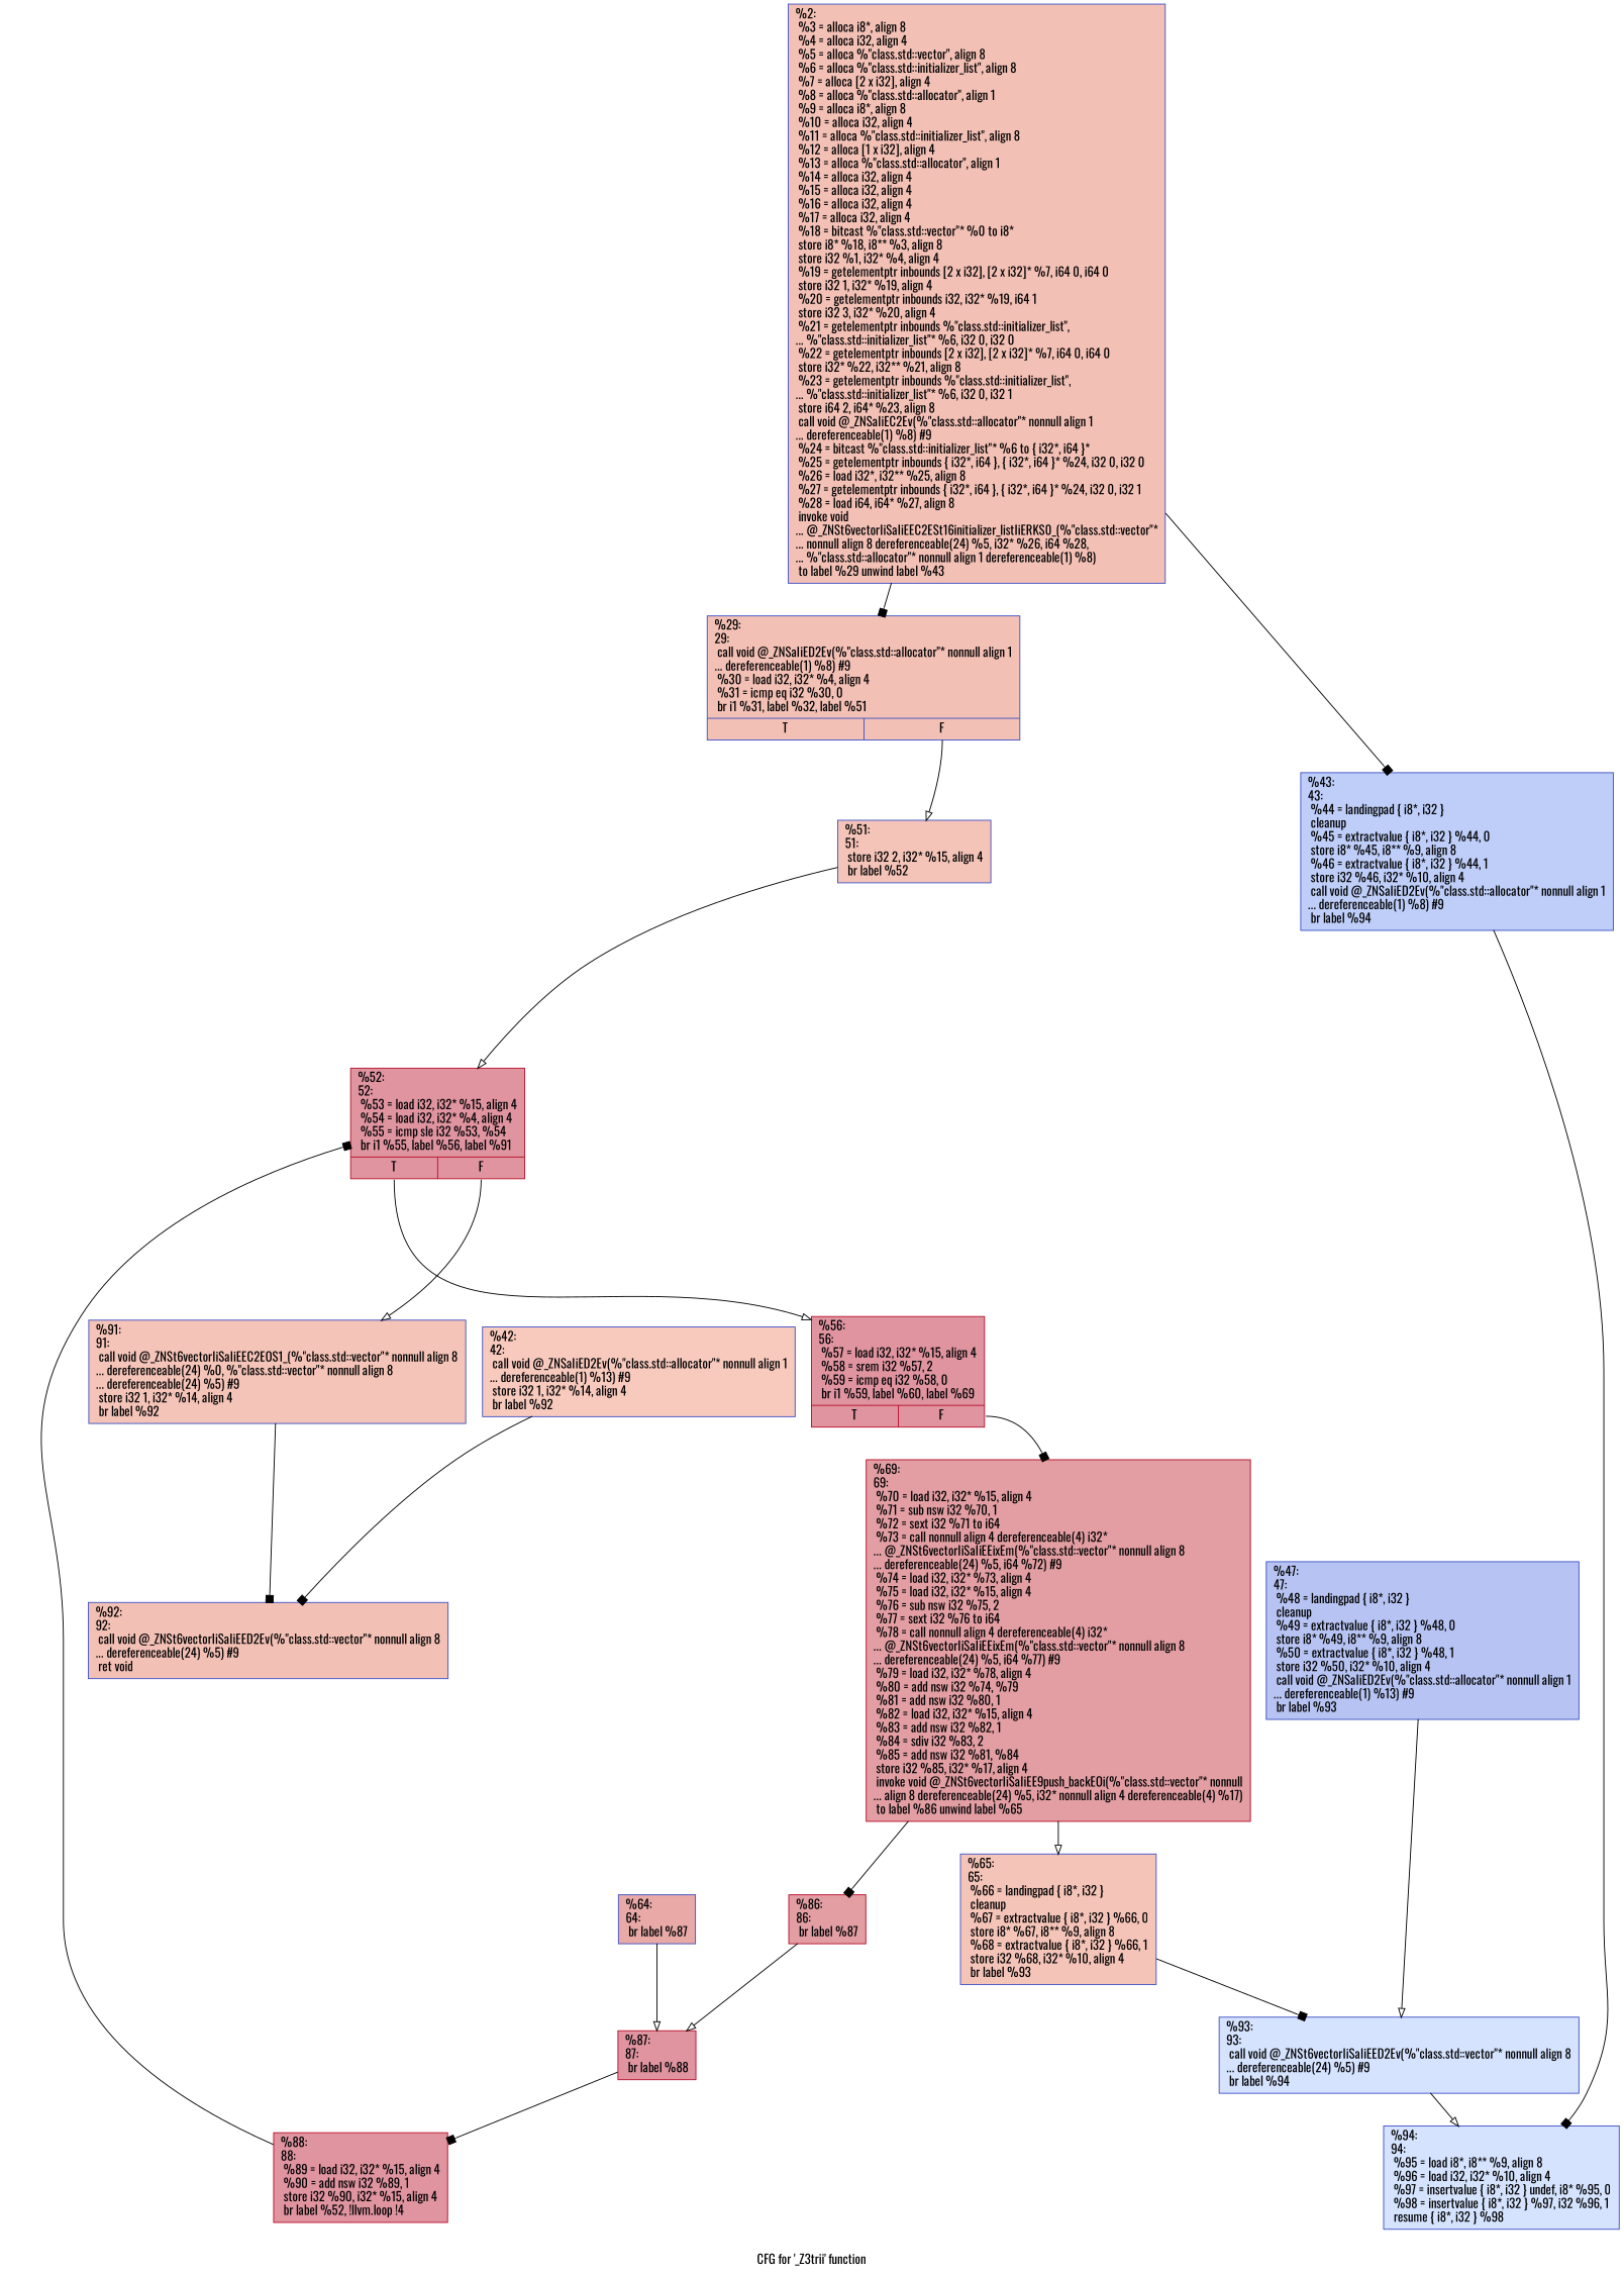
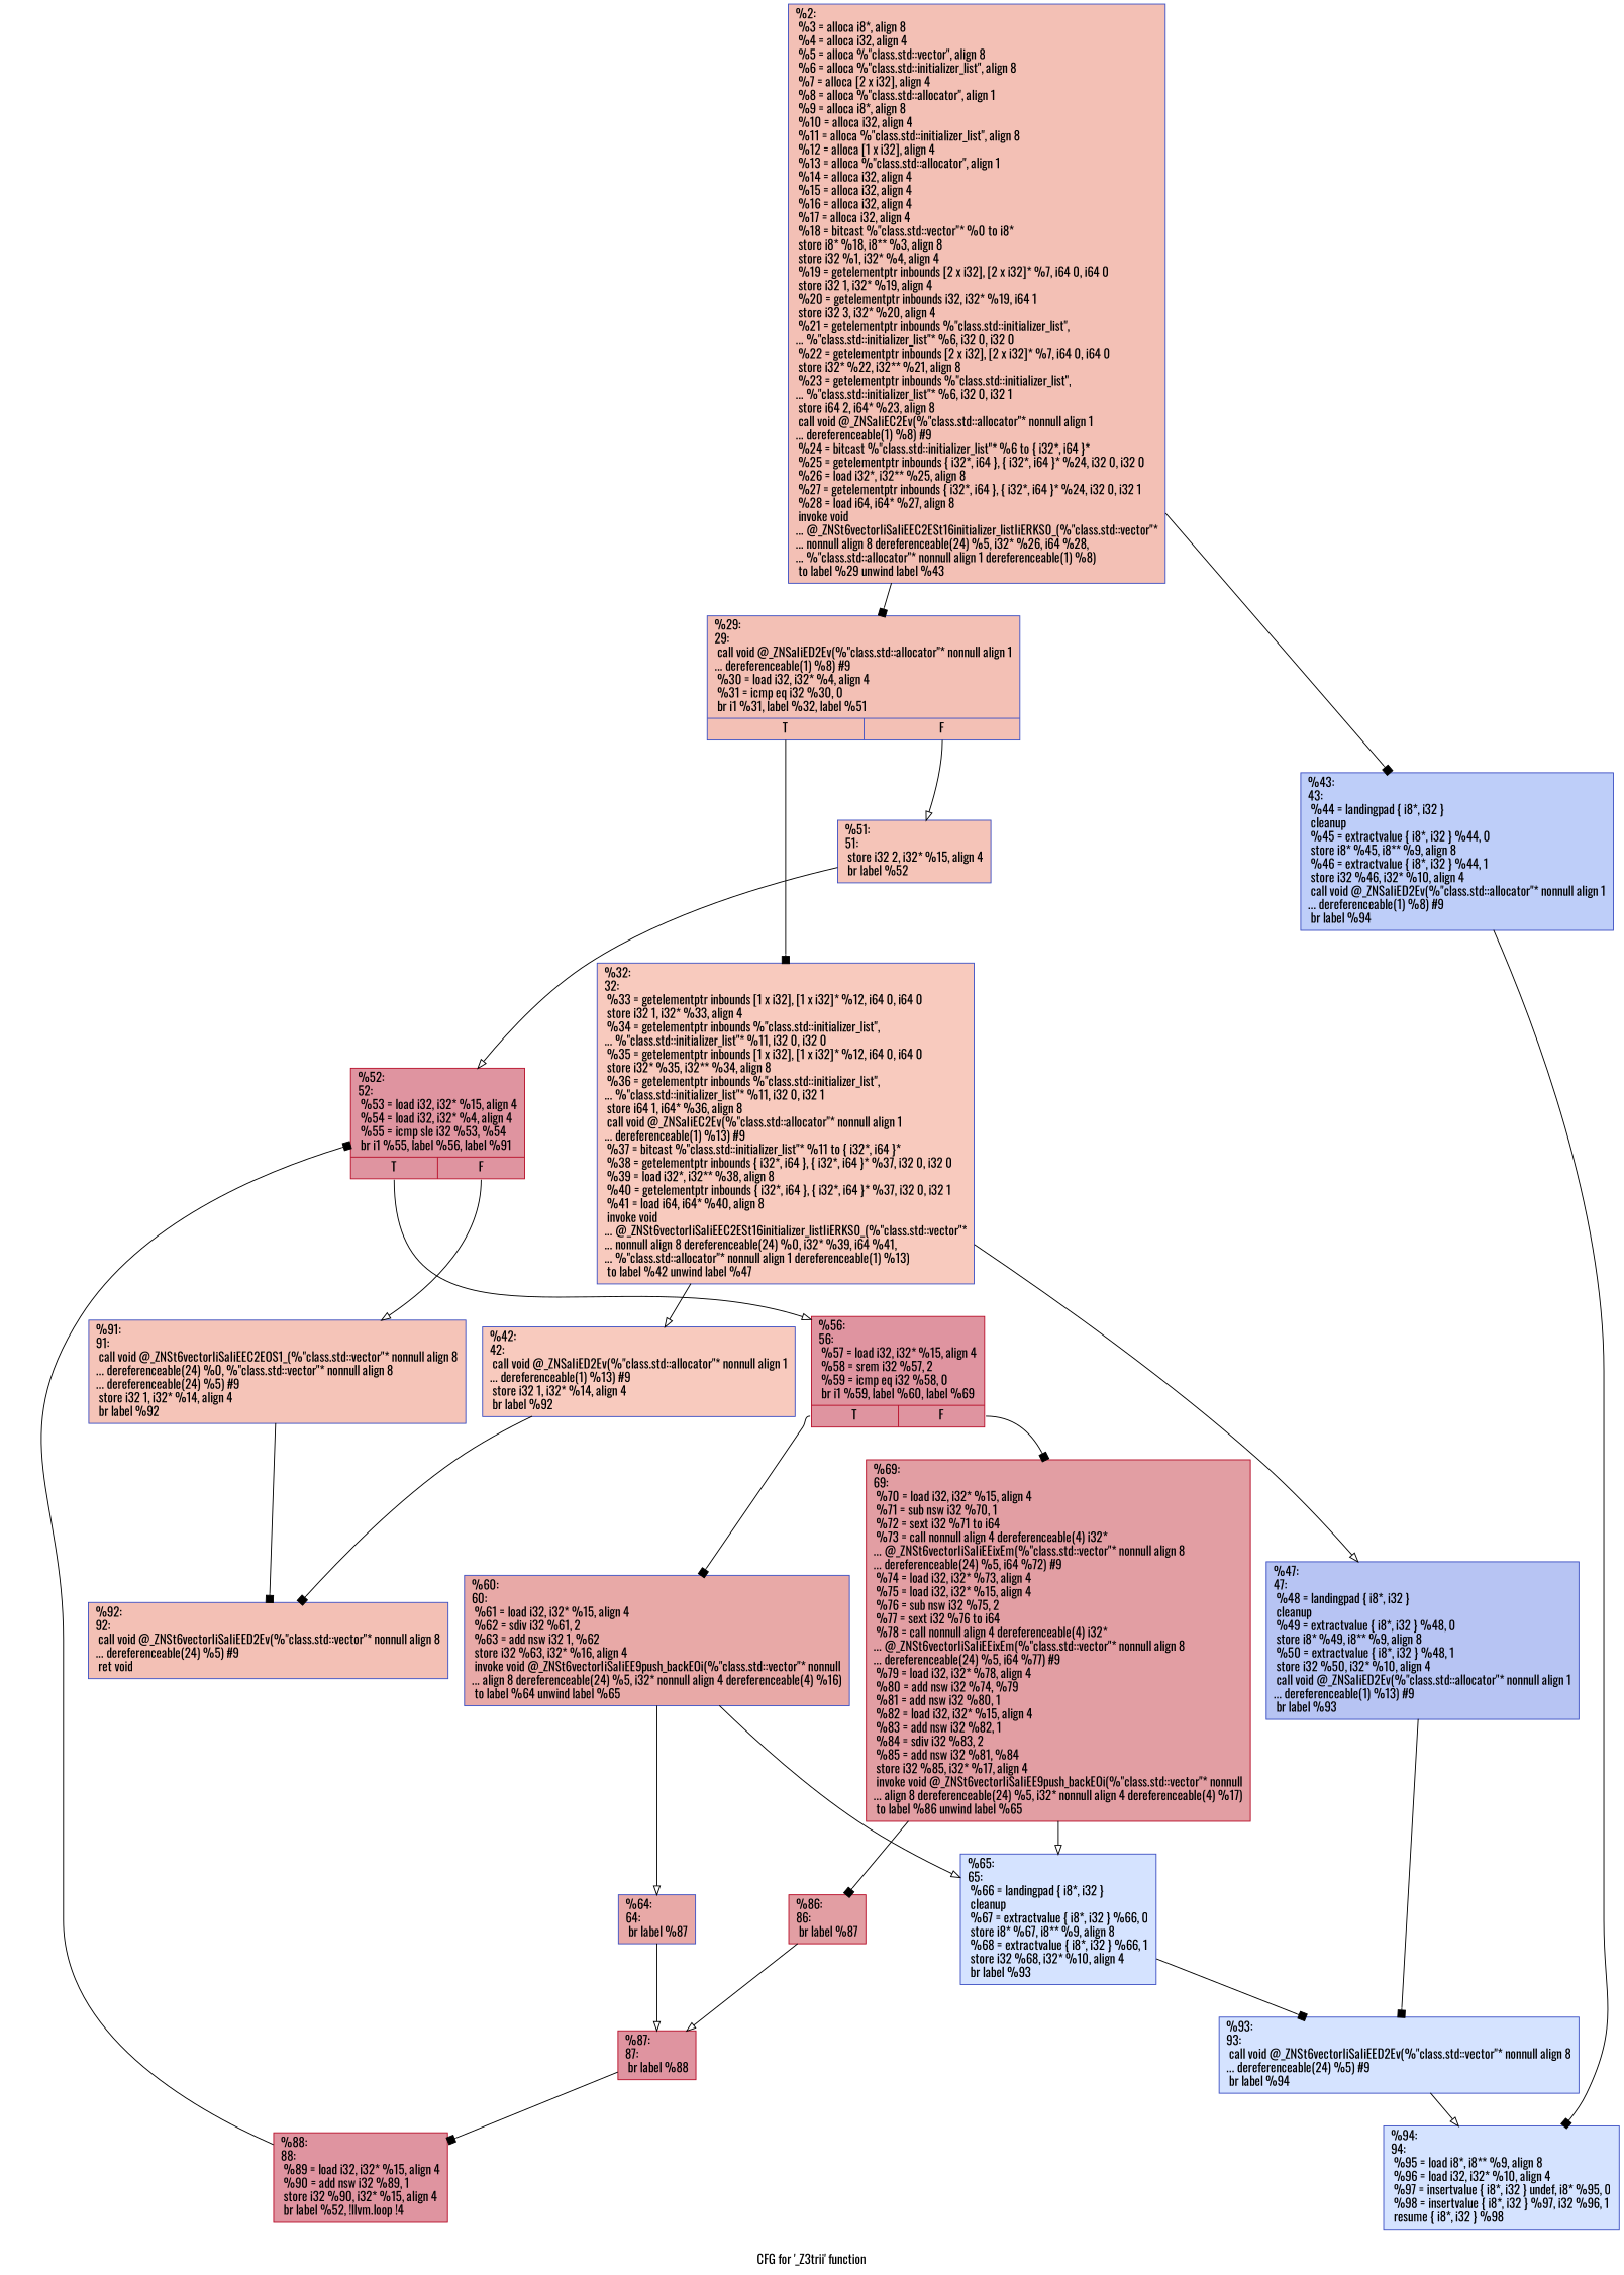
  digraph {
    fontname=Oswald
    label="CFG for '_Z3trii' function"
    node [color="#3d50c3ff" fillcolor="#b70d2870" fontname=Oswald shape=record style=filled]
    edge [arrowhead=onormal fontname=Oswald]
    n1 [fillcolor="#e5705870" label="{%2:\l  %3 = alloca i8*, align 8\l  %4 = alloca i32, align 4\l  %5 = alloca %\"class.std::vector\", align 8\l  %6 = alloca %\"class.std::initializer_list\", align 8\l  %7 = alloca [2 x i32], align 4\l  %8 = alloca %\"class.std::allocator\", align 1\l  %9 = alloca i8*, align 8\l  %10 = alloca i32, align 4\l  %11 = alloca %\"class.std::initializer_list\", align 8\l  %12 = alloca [1 x i32], align 4\l  %13 = alloca %\"class.std::allocator\", align 1\l  %14 = alloca i32, align 4\l  %15 = alloca i32, align 4\l  %16 = alloca i32, align 4\l  %17 = alloca i32, align 4\l  %18 = bitcast %\"class.std::vector\"* %0 to i8*\l  store i8* %18, i8** %3, align 8\l  store i32 %1, i32* %4, align 4\l  %19 = getelementptr inbounds [2 x i32], [2 x i32]* %7, i64 0, i64 0\l  store i32 1, i32* %19, align 4\l  %20 = getelementptr inbounds i32, i32* %19, i64 1\l  store i32 3, i32* %20, align 4\l  %21 = getelementptr inbounds %\"class.std::initializer_list\",\l... %\"class.std::initializer_list\"* %6, i32 0, i32 0\l  %22 = getelementptr inbounds [2 x i32], [2 x i32]* %7, i64 0, i64 0\l  store i32* %22, i32** %21, align 8\l  %23 = getelementptr inbounds %\"class.std::initializer_list\",\l... %\"class.std::initializer_list\"* %6, i32 0, i32 1\l  store i64 2, i64* %23, align 8\l  call void @_ZNSaIiEC2Ev(%\"class.std::allocator\"* nonnull align 1\l... dereferenceable(1) %8) #9\l  %24 = bitcast %\"class.std::initializer_list\"* %6 to \{ i32*, i64 \}*\l  %25 = getelementptr inbounds \{ i32*, i64 \}, \{ i32*, i64 \}* %24, i32 0, i32 0\l  %26 = load i32*, i32** %25, align 8\l  %27 = getelementptr inbounds \{ i32*, i64 \}, \{ i32*, i64 \}* %24, i32 0, i32 1\l  %28 = load i64, i64* %27, align 8\l  invoke void\l... @_ZNSt6vectorIiSaIiEEC2ESt16initializer_listIiERKS0_(%\"class.std::vector\"*\l... nonnull align 8 dereferenceable(24) %5, i32* %26, i64 %28,\l... %\"class.std::allocator\"* nonnull align 1 dereferenceable(1) %8)\l          to label %29 unwind label %43\l}"]
    n2 [fillcolor="#e5705870" label="{%29:\l29:                                               \l  call void @_ZNSaIiED2Ev(%\"class.std::allocator\"* nonnull align 1\l... dereferenceable(1) %8) #9\l  %30 = load i32, i32* %4, align 4\l  %31 = icmp eq i32 %30, 0\l  br i1 %31, label %32, label %51\l|{<s0>T|<s1>F}}"]
    n3 [fillcolor="#6c8ff170" label="{%43:\l43:                                               \l  %44 = landingpad \{ i8*, i32 \}\l          cleanup\l  %45 = extractvalue \{ i8*, i32 \} %44, 0\l  store i8* %45, i8** %9, align 8\l  %46 = extractvalue \{ i8*, i32 \} %44, 1\l  store i32 %46, i32* %10, align 4\l  call void @_ZNSaIiED2Ev(%\"class.std::allocator\"* nonnull align 1\l... dereferenceable(1) %8) #9\l  br label %94\l}"]
+   n4 [fillcolor="#ef886b70" label="{%32:\l32:                                               \l  %33 = getelementptr inbounds [1 x i32], [1 x i32]* %12, i64 0, i64 0\l  store i32 1, i32* %33, align 4\l  %34 = getelementptr inbounds %\"class.std::initializer_list\",\l... %\"class.std::initializer_list\"* %11, i32 0, i32 0\l  %35 = getelementptr inbounds [1 x i32], [1 x i32]* %12, i64 0, i64 0\l  store i32* %35, i32** %34, align 8\l  %36 = getelementptr inbounds %\"class.std::initializer_list\",\l... %\"class.std::initializer_list\"* %11, i32 0, i32 1\l  store i64 1, i64* %36, align 8\l  call void @_ZNSaIiEC2Ev(%\"class.std::allocator\"* nonnull align 1\l... dereferenceable(1) %13) #9\l  %37 = bitcast %\"class.std::initializer_list\"* %11 to \{ i32*, i64 \}*\l  %38 = getelementptr inbounds \{ i32*, i64 \}, \{ i32*, i64 \}* %37, i32 0, i32 0\l  %39 = load i32*, i32** %38, align 8\l  %40 = getelementptr inbounds \{ i32*, i64 \}, \{ i32*, i64 \}* %37, i32 0, i32 1\l  %41 = load i64, i64* %40, align 8\l  invoke void\l... @_ZNSt6vectorIiSaIiEEC2ESt16initializer_listIiERKS0_(%\"class.std::vector\"*\l... nonnull align 8 dereferenceable(24) %0, i32* %39, i64 %41,\l... %\"class.std::allocator\"* nonnull align 1 dereferenceable(1) %13)\l          to label %42 unwind label %47\l}"]
    n5 [fillcolor="#e97a5f70" label="{%51:\l51:                                               \l  store i32 2, i32* %15, align 4\l  br label %52\l}"]
    n6 [fillcolor="#a1c0ff70" label="{%94:\l94:                                               \l  %95 = load i8*, i8** %9, align 8\l  %96 = load i32, i32* %10, align 4\l  %97 = insertvalue \{ i8*, i32 \} undef, i8* %95, 0\l  %98 = insertvalue \{ i8*, i32 \} %97, i32 %96, 1\l  resume \{ i8*, i32 \} %98\l}"]
    n7 [fillcolor="#ef886b70" label="{%42:\l42:                                               \l  call void @_ZNSaIiED2Ev(%\"class.std::allocator\"* nonnull align 1\l... dereferenceable(1) %13) #9\l  store i32 1, i32* %14, align 4\l  br label %92\l}"]
    n8 [fillcolor="#5b7ae570" label="{%47:\l47:                                               \l  %48 = landingpad \{ i8*, i32 \}\l          cleanup\l  %49 = extractvalue \{ i8*, i32 \} %48, 0\l  store i8* %49, i8** %9, align 8\l  %50 = extractvalue \{ i8*, i32 \} %48, 1\l  store i32 %50, i32* %10, align 4\l  call void @_ZNSaIiED2Ev(%\"class.std::allocator\"* nonnull align 1\l... dereferenceable(1) %13) #9\l  br label %93\l}"]
    n9 [color="#b70d28ff" label="{%52:\l52:                                               \l  %53 = load i32, i32* %15, align 4\l  %54 = load i32, i32* %4, align 4\l  %55 = icmp sle i32 %53, %54\l  br i1 %55, label %56, label %91\l|{<s0>T|<s1>F}}"]
    n10 [fillcolor="#e5705870" label="{%92:\l92:                                               \l  call void @_ZNSt6vectorIiSaIiEED2Ev(%\"class.std::vector\"* nonnull align 8\l... dereferenceable(24) %5) #9\l  ret void\l}"]
    n11 [fillcolor="#a1c0ff70" label="{%93:\l93:                                               \l  call void @_ZNSt6vectorIiSaIiEED2Ev(%\"class.std::vector\"* nonnull align 8\l... dereferenceable(24) %5) #9\l  br label %94\l}"]
    n12 [color="#b70d28ff" label="{%56:\l56:                                               \l  %57 = load i32, i32* %15, align 4\l  %58 = srem i32 %57, 2\l  %59 = icmp eq i32 %58, 0\l  br i1 %59, label %60, label %69\l|{<s0>T|<s1>F}}"]
    n13 [fillcolor="#e97a5f70" label="{%91:\l91:                                               \l  call void @_ZNSt6vectorIiSaIiEEC2EOS1_(%\"class.std::vector\"* nonnull align 8\l... dereferenceable(24) %0, %\"class.std::vector\"* nonnull align 8\l... dereferenceable(24) %5) #9\l  store i32 1, i32* %14, align 4\l  br label %92\l}"]
+   n14 [fillcolor="#ca3b3770" label="{%60:\l60:                                               \l  %61 = load i32, i32* %15, align 4\l  %62 = sdiv i32 %61, 2\l  %63 = add nsw i32 1, %62\l  store i32 %63, i32* %16, align 4\l  invoke void @_ZNSt6vectorIiSaIiEE9push_backEOi(%\"class.std::vector\"* nonnull\l... align 8 dereferenceable(24) %5, i32* nonnull align 4 dereferenceable(4) %16)\l          to label %64 unwind label %65\l}"]
    n15 [color="#b70d28ff" fillcolor="#be242e70" label="{%69:\l69:                                               \l  %70 = load i32, i32* %15, align 4\l  %71 = sub nsw i32 %70, 1\l  %72 = sext i32 %71 to i64\l  %73 = call nonnull align 4 dereferenceable(4) i32*\l... @_ZNSt6vectorIiSaIiEEixEm(%\"class.std::vector\"* nonnull align 8\l... dereferenceable(24) %5, i64 %72) #9\l  %74 = load i32, i32* %73, align 4\l  %75 = load i32, i32* %15, align 4\l  %76 = sub nsw i32 %75, 2\l  %77 = sext i32 %76 to i64\l  %78 = call nonnull align 4 dereferenceable(4) i32*\l... @_ZNSt6vectorIiSaIiEEixEm(%\"class.std::vector\"* nonnull align 8\l... dereferenceable(24) %5, i64 %77) #9\l  %79 = load i32, i32* %78, align 4\l  %80 = add nsw i32 %74, %79\l  %81 = add nsw i32 %80, 1\l  %82 = load i32, i32* %15, align 4\l  %83 = add nsw i32 %82, 1\l  %84 = sdiv i32 %83, 2\l  %85 = add nsw i32 %81, %84\l  store i32 %85, i32* %17, align 4\l  invoke void @_ZNSt6vectorIiSaIiEE9push_backEOi(%\"class.std::vector\"* nonnull\l... align 8 dereferenceable(24) %5, i32* nonnull align 4 dereferenceable(4) %17)\l          to label %86 unwind label %65\l}"]
    n16 [fillcolor="#ca3b3770" label="{%64:\l64:                                               \l  br label %87\l}"]
-   n17 [fillcolor="#e97a5f70" label="{%65:\l65:                                               \l  %66 = landingpad \{ i8*, i32 \}\l          cleanup\l  %67 = extractvalue \{ i8*, i32 \} %66, 0\l  store i8* %67, i8** %9, align 8\l  %68 = extractvalue \{ i8*, i32 \} %66, 1\l  store i32 %68, i32* %10, align 4\l  br label %93\l}"]
+   n17 [fillcolor="#a1c0ff70" label="{%65:\l65:                                               \l  %66 = landingpad \{ i8*, i32 \}\l          cleanup\l  %67 = extractvalue \{ i8*, i32 \} %66, 0\l  store i8* %67, i8** %9, align 8\l  %68 = extractvalue \{ i8*, i32 \} %66, 1\l  store i32 %68, i32* %10, align 4\l  br label %93\l}"]
    n18 [color="#b70d28ff" fillcolor="#be242e70" label="{%86:\l86:                                               \l  br label %87\l}"]
    n19 [color="#b70d28ff" label="{%87:\l87:                                               \l  br label %88\l}"]
    n20 [color="#b70d28ff" label="{%88:\l88:                                               \l  %89 = load i32, i32* %15, align 4\l  %90 = add nsw i32 %89, 1\l  store i32 %90, i32* %15, align 4\l  br label %52, !llvm.loop !4\l}"]
    n1 -> n2 [arrowhead=box]
    n1 -> n3 [arrowhead=box]
+   n2 -> n4 [arrowhead=box tailport=s0]
    n2 -> n5 [tailport=s1]
    n3 -> n6 [arrowhead=box]
+   n4 -> n7
+   n4 -> n8
    n5 -> n9
    n7 -> n10 [arrowhead=box]
-   n8 -> n11
+   n8 -> n11 [arrowhead=box]
    n9 -> n12 [tailport=s0]
    n9 -> n13 [tailport=s1]
    n11 -> n6
+   n12 -> n14 [arrowhead=box tailport=s0]
    n12 -> n15 [arrowhead=box tailport=s1]
    n13 -> n10 [arrowhead=box]
+   n14 -> n16
+   n14 -> n17
    n15 -> n17
    n15 -> n18 [arrowhead=box]
    n16 -> n19
    n17 -> n11 [arrowhead=box]
    n18 -> n19
    n19 -> n20 [arrowhead=box]
    n20 -> n9 [arrowhead=box]
  }
